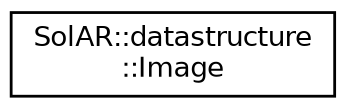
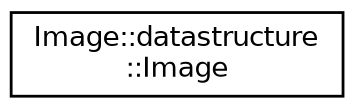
  digraph {
    rankdir=TB
-   n1 [color=black fillcolor=white fontname=Helvetica fontsize=10 height=0.2 label="SolAR::datastructure\l::Image" shape=record style=filled width=0.4]
+   n1 [color=black fillcolor=white fontname=Helvetica fontsize=10 height=0.2 label="Image::datastructure\l::Image" shape=record style=filled width=0.4]
  }
